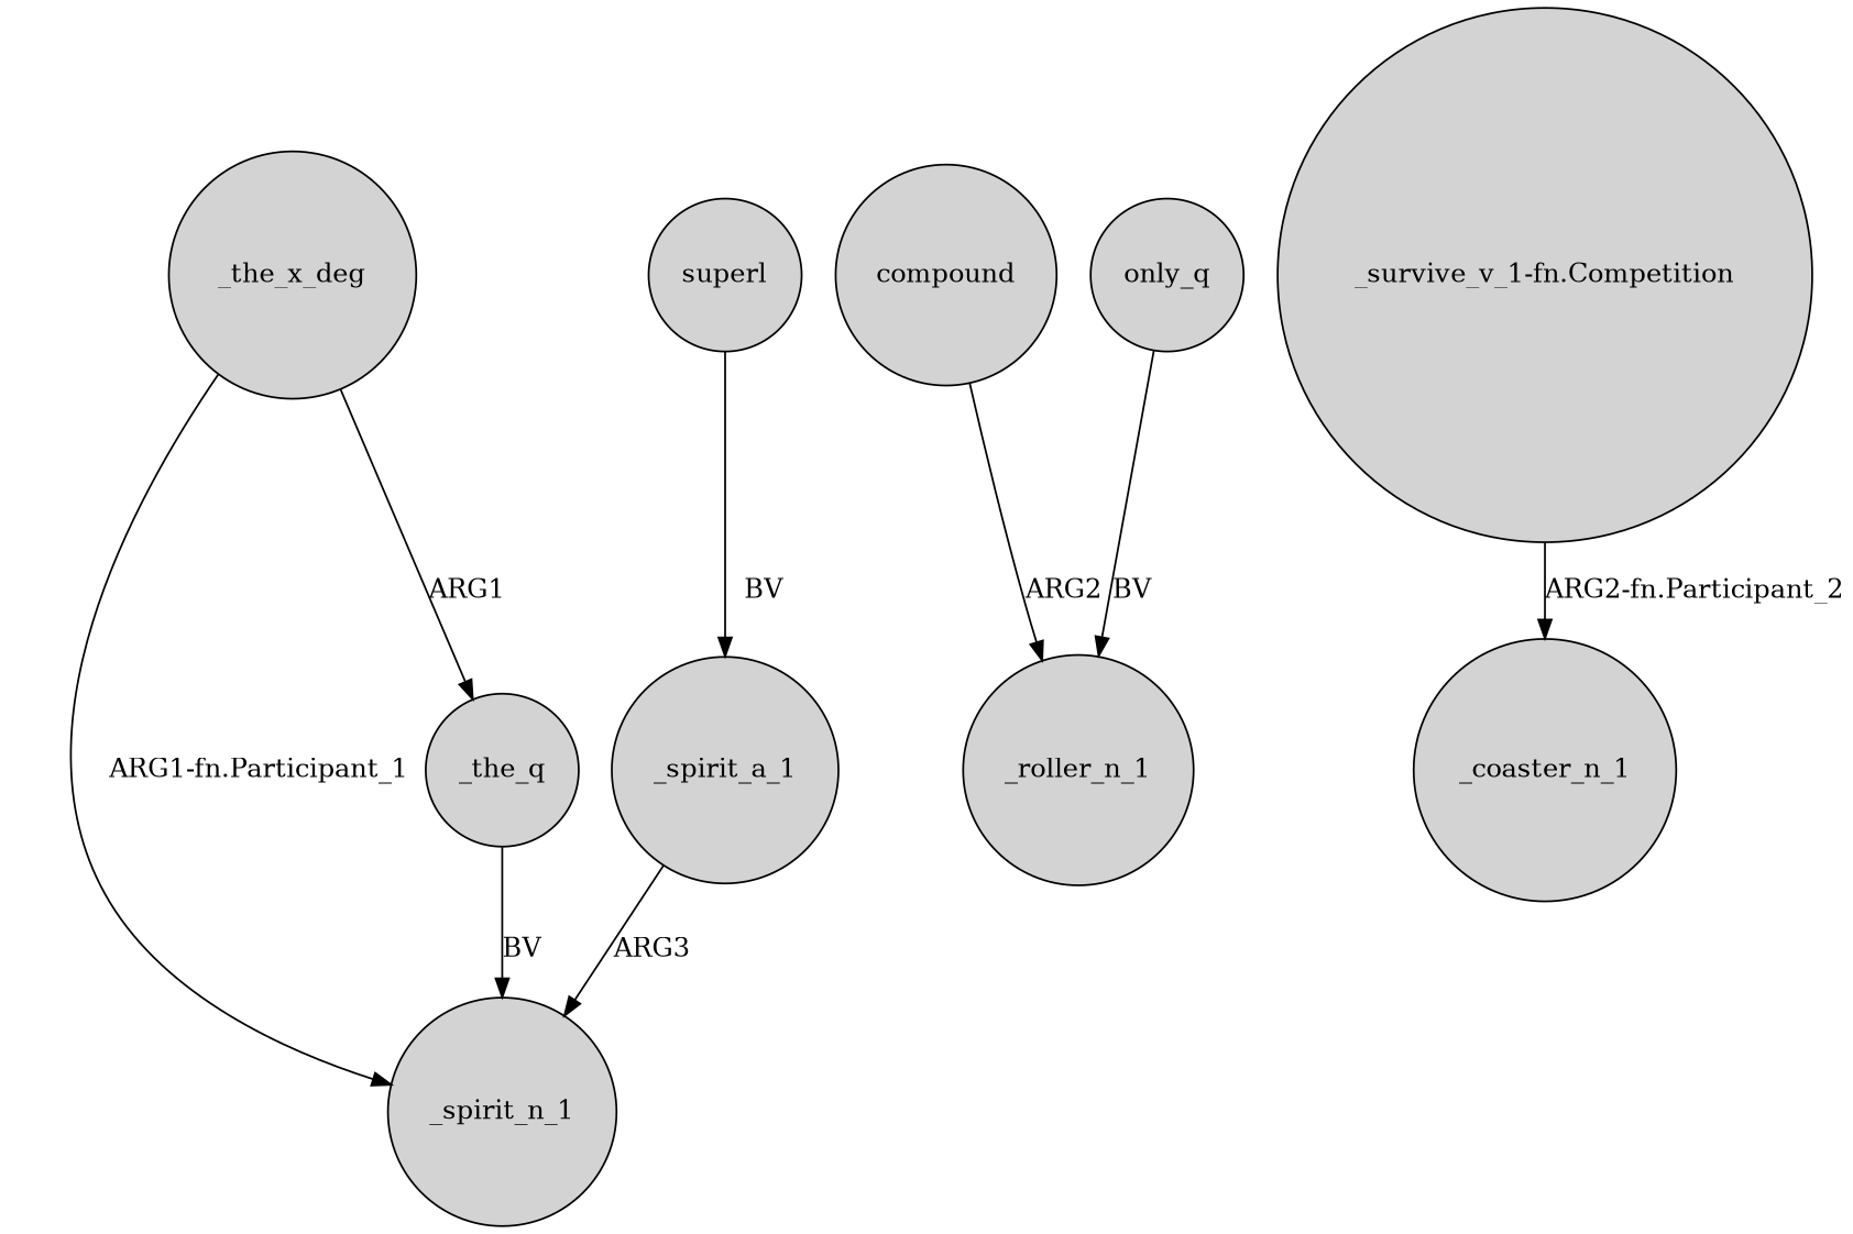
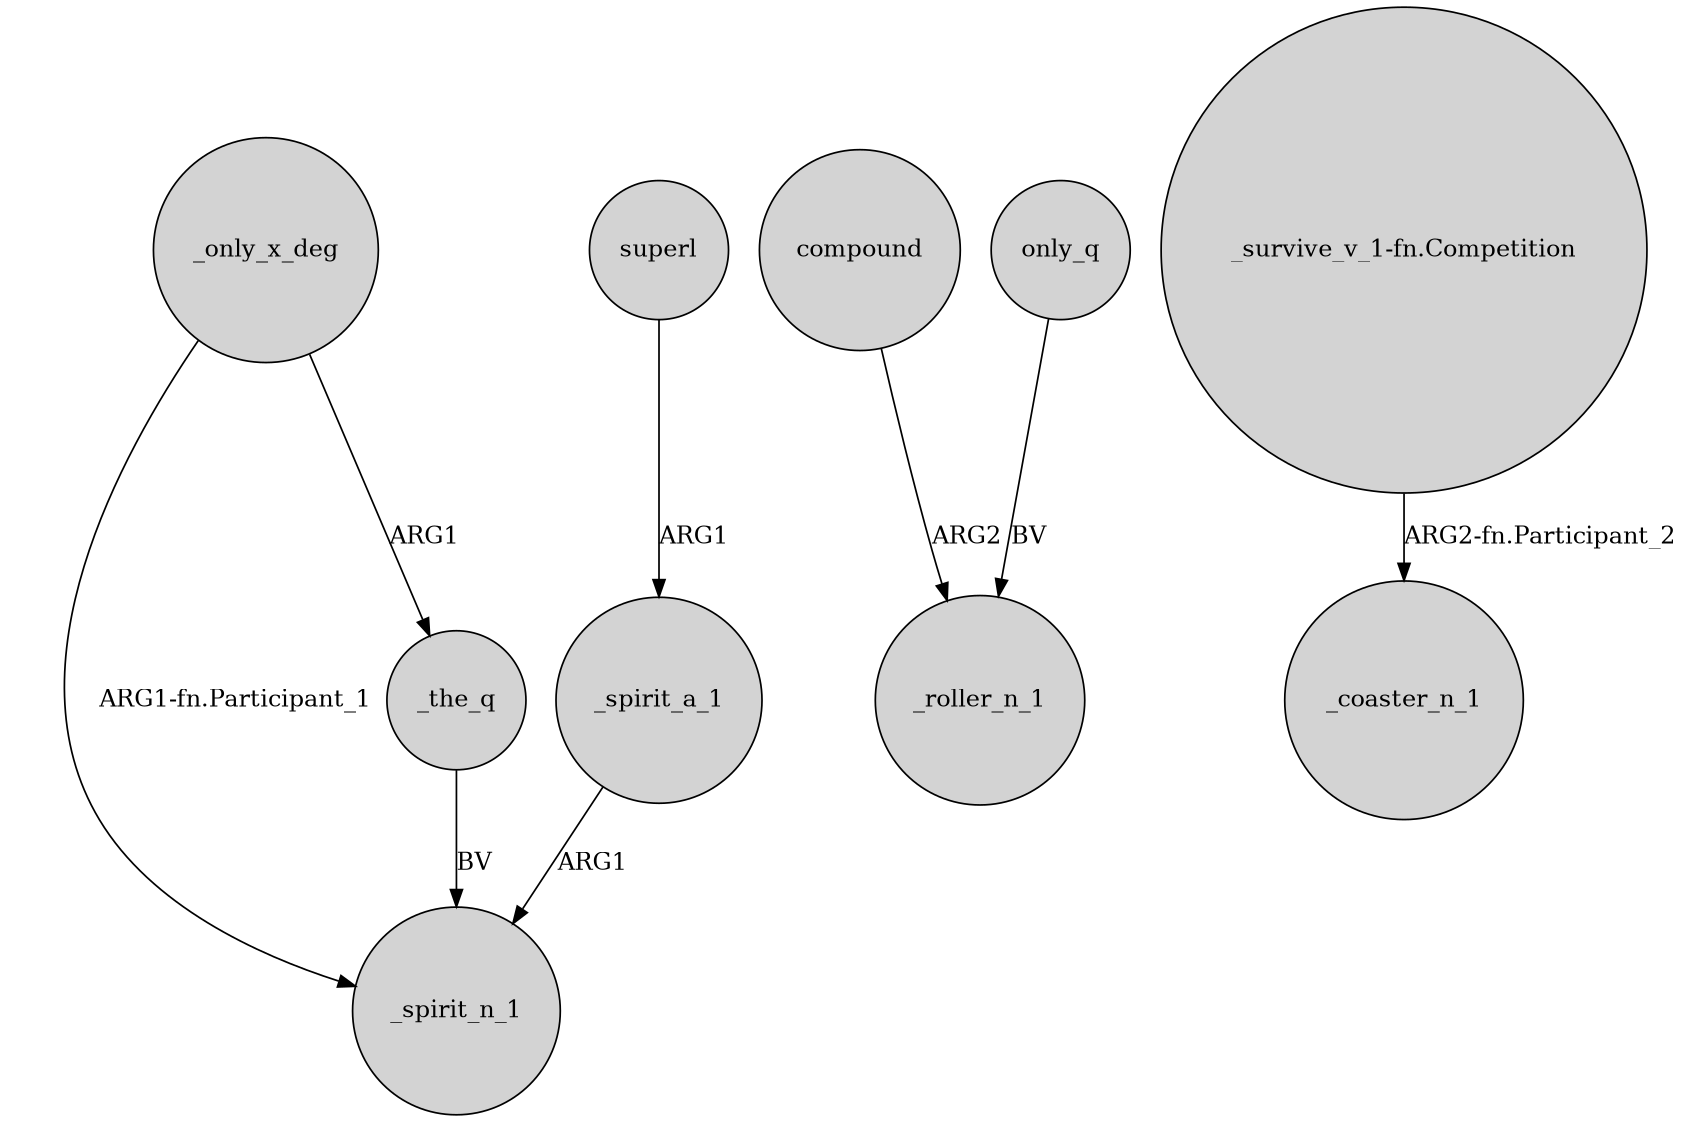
  digraph {
    node [shape=circle style=filled]
    n1 [label=_spirit_a_1]
    superl
    _spirit_n_1
    compound
    _roller_n_1
-   _only_x_deg [label=_the_x_deg]
+   _only_x_deg
    _the_q
    "_survive_v_1-fn.Competition"
    _coaster_n_1
    n10 [label=only_q]
-   n1 -> _spirit_n_1 [label=ARG3]
-   superl -> n1 [label=BV]
+   n1 -> _spirit_n_1 [label=ARG1]
+   superl -> n1 [label=ARG1]
    compound -> _roller_n_1 [label=ARG2]
    _only_x_deg -> _spirit_n_1 [label="ARG1-fn.Participant_1"]
    _only_x_deg -> _the_q [label=ARG1]
    _the_q -> _spirit_n_1 [label=BV]
    "_survive_v_1-fn.Competition" -> _coaster_n_1 [label="ARG2-fn.Participant_2"]
    n10 -> _roller_n_1 [label=BV]
  }
